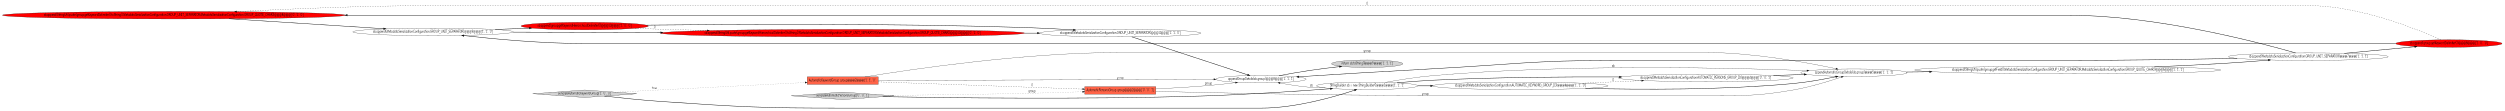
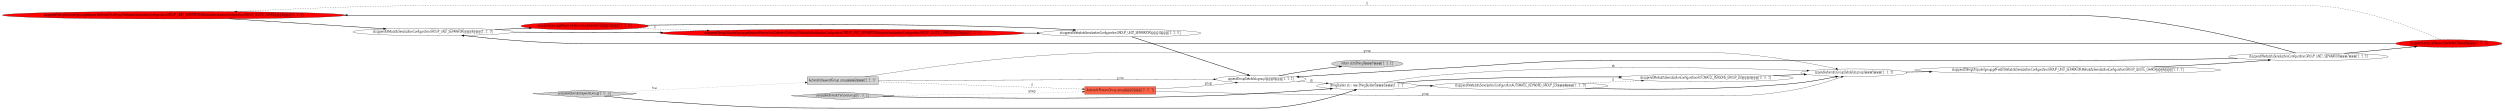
  digraph {
    fontname="Comic Neue"
    rankdir=LR
    node [fillcolor=white fontname="Comic Neue" shape=ellipse style=filled]
    edge [fontname="Comic Neue" style=bold]
    n1 [fillcolor=red label="sb.append(StringUtil.quote(group.getKeywordDelimiter().toString(),MetadataSerializationConfiguration.GROUP_UNIT_SEPARATOR,MetadataSerializationConfiguration.GROUP_QUOTE_CHAR))@@@8@@@['0', '1', '0']"]
    n2 [label="sb.append(MetadataSerializationConfiguration.GROUP_UNIT_SEPARATOR)@@@9@@@['1', '1', '0']"]
    n3 [fillcolor=red label="sb.append(group.getKeywordHierarchicalDelimiter())@@@10@@@['1', '0', '0']"]
    n4 [fillcolor=red label="sb.append(StringUtil.quote(group.getKeywordHierarchicalDelimiter().toString(),MetadataSerializationConfiguration.GROUP_UNIT_SEPARATOR,MetadataSerializationConfiguration.GROUP_QUOTE_CHAR))@@@10@@@['0', '1', '0']"]
    n5 [label="sb.append(MetadataSerializationConfiguration.GROUP_UNIT_SEPARATOR)@@@7@@@['1', '1', '1']"]
    n6 [label="appendGroupDetails(sb,group)@@@8@@@['1', '1', '1']"]
    n7 [fillcolor=red label="sb.append(group.getKeywordDelimiter())@@@8@@@['1', '0', '0']"]
    n8 [fillcolor=lightgray label="return sb.toString()@@@9@@@['1', '1', '1']"]
    n9 [label="sb.append(MetadataSerializationConfiguration.AUTOMATIC_PERSONS_GROUP_ID)@@@4@@@['0', '0', '1']"]
    n10 [label="appendAutomaticGroupDetails(sb,group)@@@5@@@['1', '1', '1']"]
    n11 [label="sb.append(StringUtil.quote(group.getField(),MetadataSerializationConfiguration.GROUP_UNIT_SEPARATOR,MetadataSerializationConfiguration.GROUP_QUOTE_CHAR))@@@6@@@['1', '1', '1']"]
    n12 [label="sb.append(MetadataSerializationConfiguration.GROUP_UNIT_SEPARATOR)@@@11@@@['1', '1', '0']"]
    n13 [label="StringBuilder sb = new StringBuilder()@@@3@@@['1', '1', '1']"]
    n14 [label="sb.append(MetadataSerializationConfiguration.AUTOMATIC_KEYWORD_GROUP_ID)@@@4@@@['1', '1', '0']"]
-   n15 [fillcolor=tomato label="AutomaticKeywordGroup group@@@2@@@['1', '1', '0']" shape=box]
+   n15 [fillcolor=lightgray label="AutomaticKeywordGroup group@@@2@@@['1', '1', '0']" shape=box]
    n16 [fillcolor=tomato label="AutomaticPersonsGroup group@@@2@@@['0', '0', '1']" shape=box]
    n17 [fillcolor=lightgray label="serializeAutomaticKeywordGroup['1', '0', '0']" shape=diamond]
    n18 [fillcolor=lightgray label="serializeAutomaticPersonsGroup['0', '0', '1']" shape=diamond]
    n1 -> n2
    n2 -> n3
    n2 -> n4
    n3 -> n4 [label=0 style=dashed]
    n3 -> n12
    n4 -> n12
    n5 -> n1
    n5 -> n6
    n5 -> n7
    n6 -> n8
    n7 -> n1 [label=0 style=dashed]
    n7 -> n2
    n9 -> n10
    n10 -> n11
    n11 -> n5
    n12 -> n6
-   n13 -> n6 [label=sb style=solid]
+   n6 -> n13 [label=sb style=solid]
    n13 -> n9
    n13 -> n10 [label=sb style=solid]
    n13 -> n14
    n14 -> n9 [label=0 style=dashed]
    n14 -> n10
    n15 -> n6 [label=group style=solid]
    n15 -> n10 [label=group style=solid]
    n15 -> n16 [label=0 style=dashed]
    n16 -> n6 [label=group style=solid]
    n16 -> n10 [label=group style=solid]
    n17 -> n13
    n17 -> n15 [label=true style=dotted]
    n18 -> n13
    n18 -> n16 [label=group style=dotted]
  }
